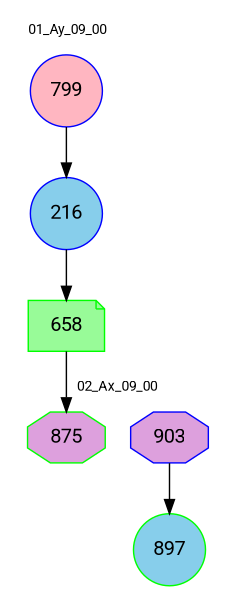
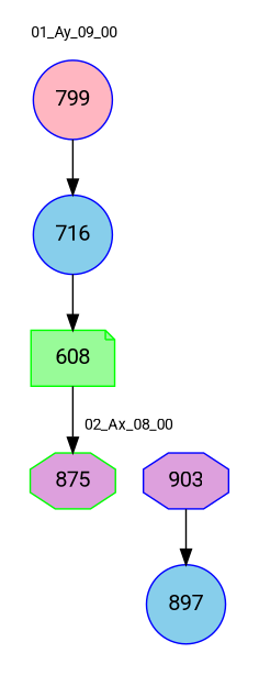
  digraph {
    fontname=Roboto
    node [color=blue fillcolor=skyblue fontname=Roboto shape=circle style=filled]
    edge [color=black fontname=Roboto]
    n1 [fillcolor=lightpink label=799]
-   n2 [label=216]
-   n3 [color=green fillcolor=palegreen label=658 shape=note]
+   n2 [label=716]
+   n3 [color=green fillcolor=palegreen label=608 shape=note]
    n4 [fillcolor=plum label=903 shape=octagon]
-   n5 [color=green label=897]
+   n5 [label=897]
    n6 [color=green fillcolor=plum label=875 shape=octagon]
    subgraph cluster_1 {
      color=white
      fontsize=10
      label="01_Ay_09_00"
      n1
      n2
      n3
    }
    subgraph cluster_2 {
      color=white
      fontsize=10
-     label="02_Ax_09_00"
+     label="02_Ax_08_00"
      n4
      n5
      n6
    }
    n1 -> n2
    n2 -> n3
    n3 -> n6
    n4 -> n5
  }
